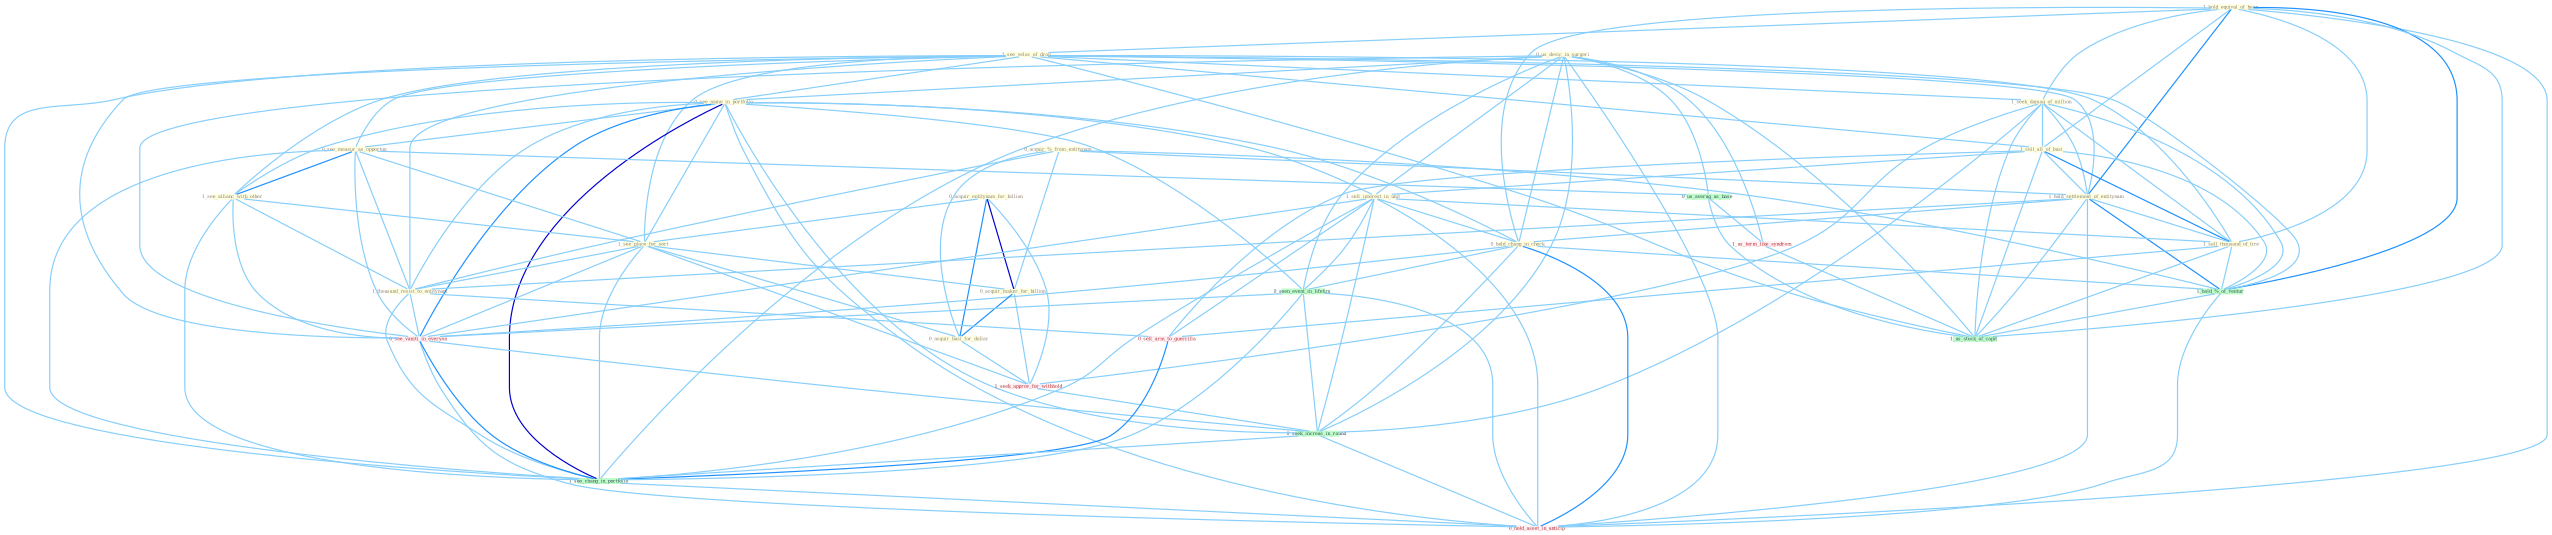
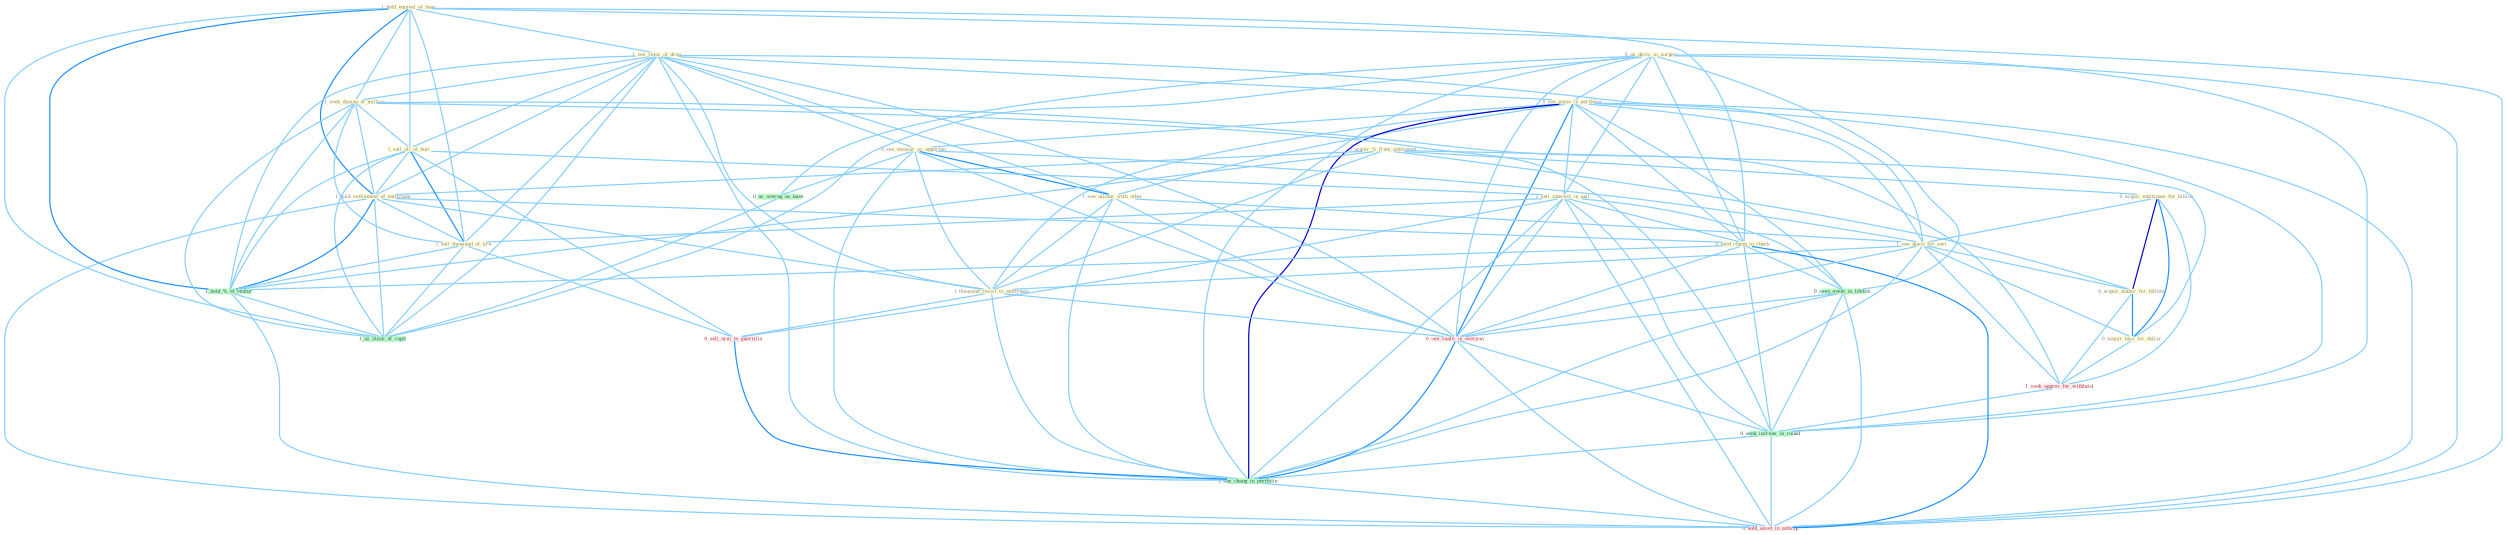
  graph {
    node [color="#ffffe0" fixedsize=true fontcolor="#8b7d6b" fontsize=4 shape=polygon style=filled]
    edge [color="#87cefa" w=1]
    "1_hold_equival_of_hear " [height=.06 width=.5]
    "1_see_veloc_of_drop " [height=.06 width=.5]
    "0_us_devic_in_surgeri " [height=.06 width=.5]
    "0_see_name_in_portfolio " [height=.06 width=.5]
    "0_see_measur_as_opportun " [height=.06 width=.5]
    "1_seek_damag_of_million " [height=.06 width=.5]
    "1_see_allianc_with_other " [height=.06 width=.5]
    "0_acquir_%_from_entitynam " [height=.06 width=.5]
    "1_sell_all_of_busi " [height=.06 width=.5]
    "0_acquir_entitynam_for_billion " [height=.06 width=.5]
    "1_hold_settlement_of_entitynam " [height=.06 width=.5]
    "1_sell_interest_in_unit " [height=.06 width=.5]
    "1_sell_thousand_of_tire " [height=.06 width=.5]
    "0_hold_chang_in_check " [height=.06 width=.5]
    "1_see_place_for_sort " [height=.06 width=.5]
    "0_acquir_maker_for_billion " [height=.06 width=.5]
    "0_acquir_busi_for_dollar " [height=.06 width=.5]
    n18 [height=.06 label="1_thousand_resist_to_entitynam" width=.5]
-   "1_us_term_like_syndrom " [color="#fff0f5" fontcolor="#b22222" height=.06 width=.5]
    "1_seek_approv_for_withhold " [color="#fff0f5" fontcolor="#b22222" height=.06 width=.5]
    "0_see_vaniti_in_everyon " [color="#fff0f5" fontcolor="#b22222" height=.06 width=.5]
    "0_sell_arm_to_guerrilla " [color="#fff0f5" fontcolor="#b22222" height=.06 width=.5]
    "0_hold_asset_in_anticip " [color="#fff0f5" fontcolor="#b22222" height=.06 width=.5]
    "1_hold_%_of_ventur " [color="#BDFCC9" fontcolor="#2f4f4f" height=.06 width=.5]
    "1_us_stock_of_capit " [color="#BDFCC9" fontcolor="#2f4f4f" height=.06 width=.5]
    "1_see_chang_in_portfolio " [color="#BDFCC9" fontcolor="#2f4f4f" height=.06 width=.5]
    "0_seen_event_in_lifetim " [color="#BDFCC9" fontcolor="#2f4f4f" height=.06 width=.5]
    "0_us_averag_as_base " [color="#BDFCC9" fontcolor="#2f4f4f" height=.06 width=.5]
    "0_seek_increas_in_round " [color="#BDFCC9" fontcolor="#2f4f4f" height=.06 width=.5]
    subgraph sub_1 {
      "1_hold_equival_of_hear "
      "1_see_veloc_of_drop "
      "0_us_devic_in_surgeri "
      "0_see_name_in_portfolio "
      "0_see_measur_as_opportun "
      "1_seek_damag_of_million "
      "1_see_allianc_with_other "
      "0_acquir_%_from_entitynam "
      "1_sell_all_of_busi "
      "0_acquir_entitynam_for_billion "
      "1_hold_settlement_of_entitynam "
      "1_sell_interest_in_unit "
      "1_sell_thousand_of_tire "
      "0_hold_chang_in_check "
      "1_see_place_for_sort "
      "0_acquir_maker_for_billion "
      "0_acquir_busi_for_dollar "
      n18
    }
    subgraph sub_2 {
-     "1_us_term_like_syndrom "
      "1_seek_approv_for_withhold "
      "0_see_vaniti_in_everyon "
      "0_sell_arm_to_guerrilla "
      "0_hold_asset_in_anticip "
    }
    "1_hold_equival_of_hear " -- "1_see_veloc_of_drop "
    "1_hold_equival_of_hear " -- "1_seek_damag_of_million "
    "1_hold_equival_of_hear " -- "1_sell_all_of_busi "
    "1_hold_equival_of_hear " -- "1_hold_settlement_of_entitynam " [color="#1e90ff" w=2]
    "1_hold_equival_of_hear " -- "1_sell_thousand_of_tire "
    "1_hold_equival_of_hear " -- "0_hold_chang_in_check "
    "1_hold_equival_of_hear " -- "0_hold_asset_in_anticip "
    "1_hold_equival_of_hear " -- "1_hold_%_of_ventur " [color="#1e90ff" w=2]
    "1_hold_equival_of_hear " -- "1_us_stock_of_capit "
    "1_see_veloc_of_drop " -- "0_see_name_in_portfolio "
    "1_see_veloc_of_drop " -- "0_see_measur_as_opportun "
    "1_see_veloc_of_drop " -- "1_seek_damag_of_million "
    "1_see_veloc_of_drop " -- "1_see_allianc_with_other "
    "1_see_veloc_of_drop " -- "1_sell_all_of_busi "
    "1_see_veloc_of_drop " -- "1_hold_settlement_of_entitynam "
    "1_see_veloc_of_drop " -- "1_sell_thousand_of_tire "
    "1_see_veloc_of_drop " -- "1_see_place_for_sort "
    "1_see_veloc_of_drop " -- n18
    "1_see_veloc_of_drop " -- "0_see_vaniti_in_everyon "
    "1_see_veloc_of_drop " -- "1_hold_%_of_ventur "
    "1_see_veloc_of_drop " -- "1_us_stock_of_capit "
    "1_see_veloc_of_drop " -- "1_see_chang_in_portfolio "
    "0_us_devic_in_surgeri " -- "0_see_name_in_portfolio "
    "0_us_devic_in_surgeri " -- "1_sell_interest_in_unit "
    "0_us_devic_in_surgeri " -- "0_hold_chang_in_check "
-   "0_us_devic_in_surgeri " -- "1_us_term_like_syndrom "
    "0_us_devic_in_surgeri " -- "0_see_vaniti_in_everyon "
    "0_us_devic_in_surgeri " -- "0_hold_asset_in_anticip "
    "0_us_devic_in_surgeri " -- "1_us_stock_of_capit "
    "0_us_devic_in_surgeri " -- "1_see_chang_in_portfolio "
    "0_us_devic_in_surgeri " -- "0_seen_event_in_lifetim "
    "0_us_devic_in_surgeri " -- "0_us_averag_as_base "
    "0_us_devic_in_surgeri " -- "0_seek_increas_in_round "
    "0_see_name_in_portfolio " -- "0_see_measur_as_opportun "
    "0_see_name_in_portfolio " -- "1_see_allianc_with_other "
    "0_see_name_in_portfolio " -- "1_sell_interest_in_unit "
    "0_see_name_in_portfolio " -- "0_hold_chang_in_check "
    "0_see_name_in_portfolio " -- "1_see_place_for_sort "
    "0_see_name_in_portfolio " -- n18
    "0_see_name_in_portfolio " -- "0_see_vaniti_in_everyon " [color="#1e90ff" w=2]
    "0_see_name_in_portfolio " -- "0_hold_asset_in_anticip "
    "0_see_name_in_portfolio " -- "1_see_chang_in_portfolio " [color="#0000cd" w=3]
    "0_see_name_in_portfolio " -- "0_seen_event_in_lifetim "
    "0_see_name_in_portfolio " -- "0_seek_increas_in_round "
    "0_see_measur_as_opportun " -- "1_see_allianc_with_other " [color="#1e90ff"]
    "0_see_measur_as_opportun " -- "1_see_place_for_sort "
    "0_see_measur_as_opportun " -- n18
    "0_see_measur_as_opportun " -- "0_see_vaniti_in_everyon "
    "0_see_measur_as_opportun " -- "1_see_chang_in_portfolio "
    "0_see_measur_as_opportun " -- "0_us_averag_as_base "
    "1_seek_damag_of_million " -- "1_sell_all_of_busi "
    "1_seek_damag_of_million " -- "1_hold_settlement_of_entitynam "
    "1_seek_damag_of_million " -- "1_sell_thousand_of_tire "
    "1_seek_damag_of_million " -- "1_seek_approv_for_withhold "
    "1_seek_damag_of_million " -- "1_hold_%_of_ventur "
    "1_seek_damag_of_million " -- "1_us_stock_of_capit "
    "1_seek_damag_of_million " -- "0_seek_increas_in_round "
    "1_see_allianc_with_other " -- "1_see_place_for_sort "
    "1_see_allianc_with_other " -- n18
    "1_see_allianc_with_other " -- "0_see_vaniti_in_everyon "
    "1_see_allianc_with_other " -- "1_see_chang_in_portfolio "
+   "0_acquir_%_from_entitynam " -- "0_acquir_entitynam_for_billion "
    "0_acquir_%_from_entitynam " -- "1_hold_settlement_of_entitynam "
    "0_acquir_%_from_entitynam " -- "0_acquir_maker_for_billion "
    "0_acquir_%_from_entitynam " -- "0_acquir_busi_for_dollar "
    "0_acquir_%_from_entitynam " -- n18
    "0_acquir_%_from_entitynam " -- "1_hold_%_of_ventur "
    "1_sell_all_of_busi " -- "1_hold_settlement_of_entitynam "
    "1_sell_all_of_busi " -- "1_sell_interest_in_unit "
    "1_sell_all_of_busi " -- "1_sell_thousand_of_tire " [color="#1e90ff" w=2]
    "1_sell_all_of_busi " -- "0_sell_arm_to_guerrilla "
    "1_sell_all_of_busi " -- "1_hold_%_of_ventur "
    "1_sell_all_of_busi " -- "1_us_stock_of_capit "
    "0_acquir_entitynam_for_billion " -- "1_see_place_for_sort "
    "0_acquir_entitynam_for_billion " -- "0_acquir_maker_for_billion " [color="#0000cd" w=3]
    "0_acquir_entitynam_for_billion " -- "0_acquir_busi_for_dollar " [color="#1e90ff" w=2]
    "0_acquir_entitynam_for_billion " -- "1_seek_approv_for_withhold "
    "1_hold_settlement_of_entitynam " -- "1_sell_thousand_of_tire "
    "1_hold_settlement_of_entitynam " -- "0_hold_chang_in_check "
    "1_hold_settlement_of_entitynam " -- n18
    "1_hold_settlement_of_entitynam " -- "0_hold_asset_in_anticip "
    "1_hold_settlement_of_entitynam " -- "1_hold_%_of_ventur " [color="#1e90ff" w=2]
    "1_hold_settlement_of_entitynam " -- "1_us_stock_of_capit "
    "1_sell_interest_in_unit " -- "1_sell_thousand_of_tire "
    "1_sell_interest_in_unit " -- "0_hold_chang_in_check "
    "1_sell_interest_in_unit " -- "0_see_vaniti_in_everyon "
    "1_sell_interest_in_unit " -- "0_sell_arm_to_guerrilla "
    "1_sell_interest_in_unit " -- "0_hold_asset_in_anticip "
    "1_sell_interest_in_unit " -- "1_see_chang_in_portfolio "
    "1_sell_interest_in_unit " -- "0_seen_event_in_lifetim "
    "1_sell_interest_in_unit " -- "0_seek_increas_in_round "
    "1_sell_thousand_of_tire " -- "0_sell_arm_to_guerrilla "
    "1_sell_thousand_of_tire " -- "1_hold_%_of_ventur "
    "1_sell_thousand_of_tire " -- "1_us_stock_of_capit "
    "0_hold_chang_in_check " -- "0_see_vaniti_in_everyon "
    "0_hold_chang_in_check " -- "0_hold_asset_in_anticip " [color="#1e90ff" w=2]
    "0_hold_chang_in_check " -- "1_hold_%_of_ventur "
    "0_hold_chang_in_check " -- "0_seen_event_in_lifetim "
    "0_hold_chang_in_check " -- "0_seek_increas_in_round "
    "1_see_place_for_sort " -- "0_acquir_maker_for_billion "
    "1_see_place_for_sort " -- "0_acquir_busi_for_dollar "
    "1_see_place_for_sort " -- n18
    "1_see_place_for_sort " -- "1_seek_approv_for_withhold "
    "1_see_place_for_sort " -- "0_see_vaniti_in_everyon "
    "1_see_place_for_sort " -- "1_see_chang_in_portfolio "
    "0_acquir_maker_for_billion " -- "0_acquir_busi_for_dollar " [color="#1e90ff" w=2]
    "0_acquir_maker_for_billion " -- "1_seek_approv_for_withhold "
    "0_acquir_busi_for_dollar " -- "1_seek_approv_for_withhold "
    n18 -- "0_see_vaniti_in_everyon "
    n18 -- "0_sell_arm_to_guerrilla "
    n18 -- "1_see_chang_in_portfolio "
-   "1_us_term_like_syndrom " -- "1_us_stock_of_capit "
    "1_seek_approv_for_withhold " -- "0_seek_increas_in_round "
    "0_see_vaniti_in_everyon " -- "0_hold_asset_in_anticip "
    "0_see_vaniti_in_everyon " -- "1_see_chang_in_portfolio " [color="#1e90ff" w=2]
    "0_see_vaniti_in_everyon " -- "0_seek_increas_in_round "
    "0_sell_arm_to_guerrilla " -- "1_see_chang_in_portfolio " [color="#1e90ff" w=2]
    "1_hold_%_of_ventur " -- "0_hold_asset_in_anticip "
    "1_hold_%_of_ventur " -- "1_us_stock_of_capit "
    "1_see_chang_in_portfolio " -- "0_hold_asset_in_anticip "
    "0_seen_event_in_lifetim " -- "0_see_vaniti_in_everyon "
    "0_seen_event_in_lifetim " -- "0_hold_asset_in_anticip "
    "0_seen_event_in_lifetim " -- "1_see_chang_in_portfolio "
    "0_seen_event_in_lifetim " -- "0_seek_increas_in_round "
-   "0_us_averag_as_base " -- "1_us_term_like_syndrom "
    "0_us_averag_as_base " -- "1_us_stock_of_capit "
    "0_seek_increas_in_round " -- "0_hold_asset_in_anticip "
    "0_seek_increas_in_round " -- "1_see_chang_in_portfolio "
  }
